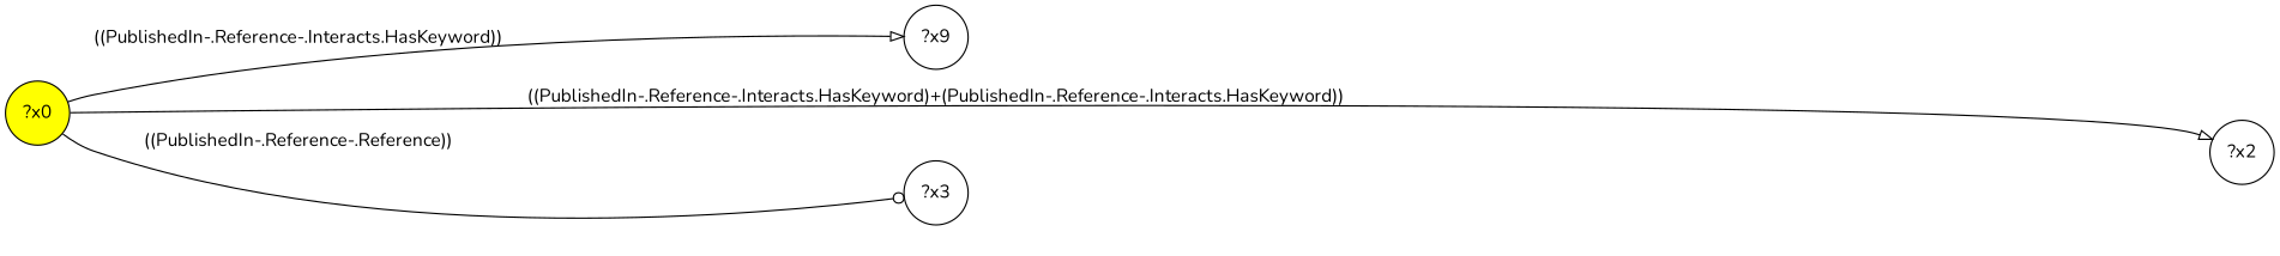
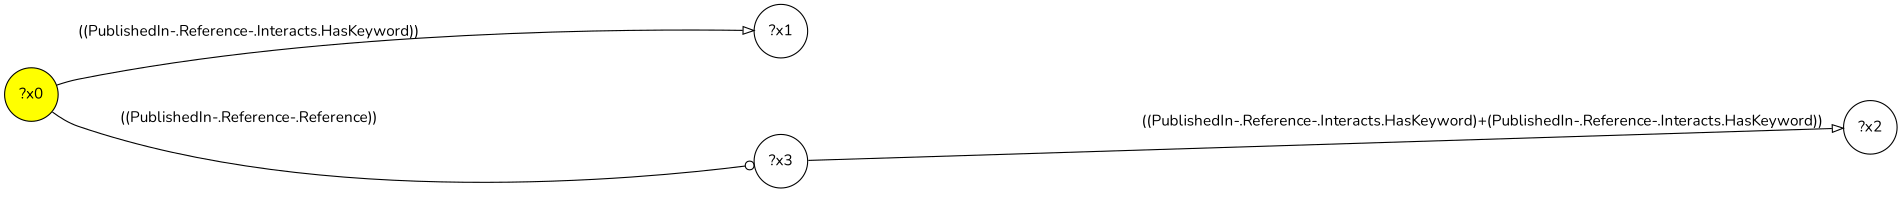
  digraph {
    fontname=Nunito
    rankdir=LR
    node [fontname=Nunito shape=circle]
    edge [arrowhead=onormal fontname=Nunito]
    n1 [fillcolor=yellow label="?x0" style="filled,"]
-   n2 [label="?x9"]
+   n2 [label="?x1"]
    n3 [label="?x2"]
    n4 [label="?x3"]
    n1 -> n2 [label="((PublishedIn-.Reference-.Interacts.HasKeyword))"]
-   n1 -> n3 [label="((PublishedIn-.Reference-.Interacts.HasKeyword)+(PublishedIn-.Reference-.Interacts.HasKeyword))"]
+   n4 -> n3 [label="((PublishedIn-.Reference-.Interacts.HasKeyword)+(PublishedIn-.Reference-.Interacts.HasKeyword))"]
    n1 -> n4 [arrowhead=odot label="((PublishedIn-.Reference-.Reference))"]
  }
